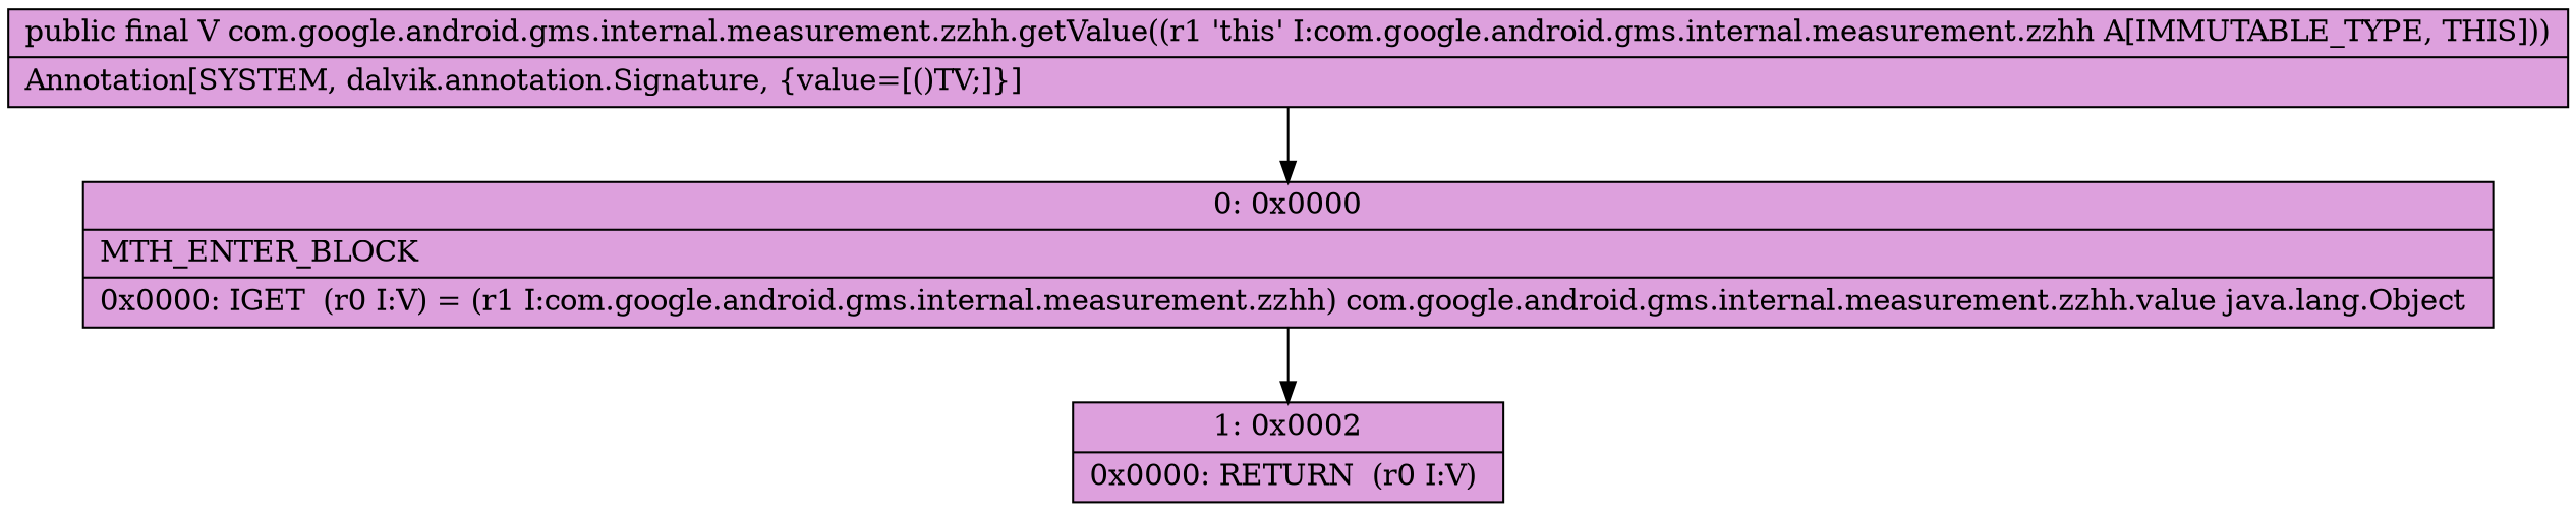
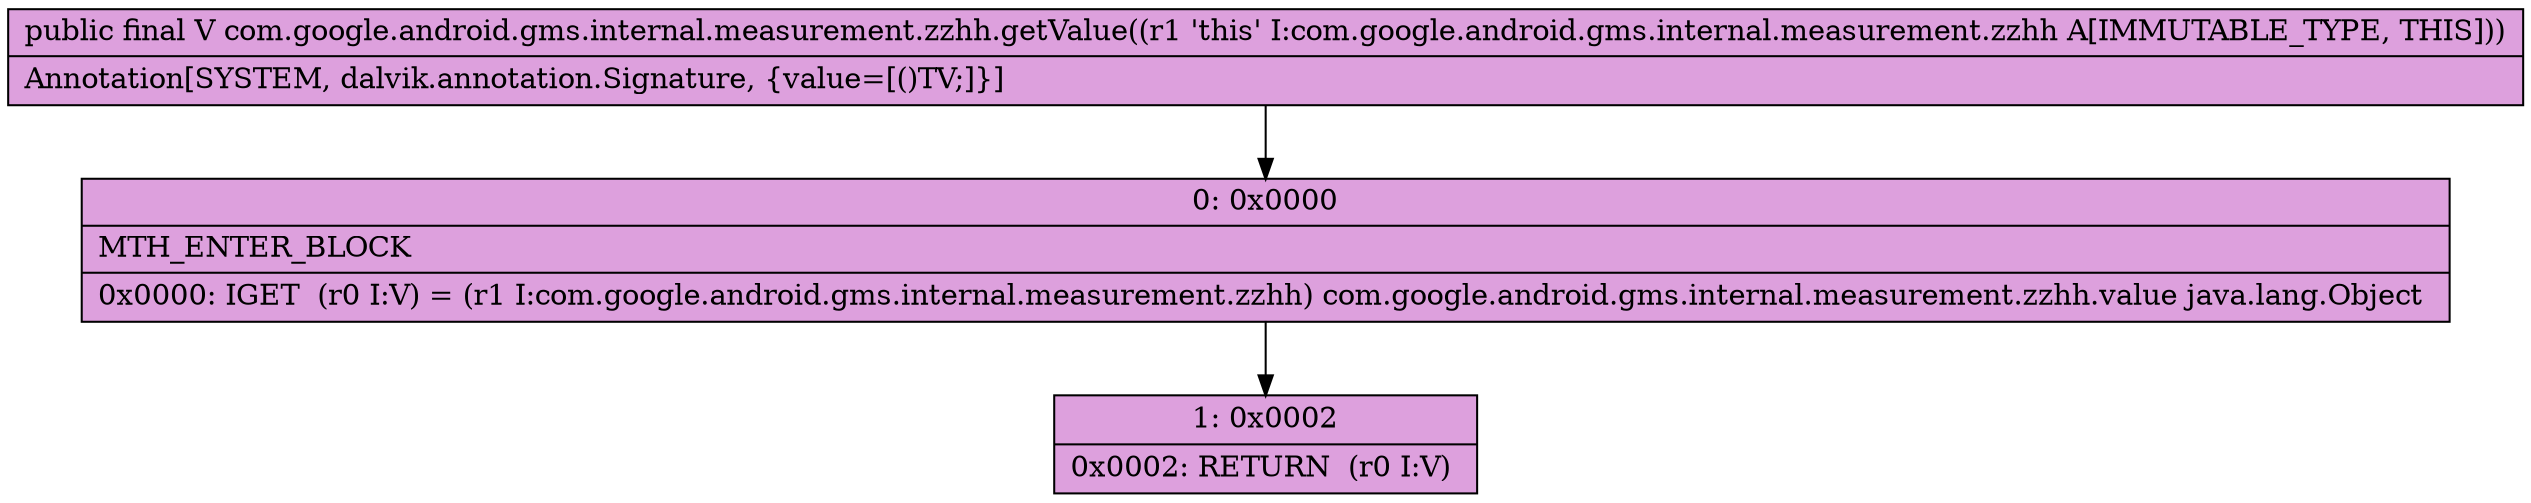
  digraph {
    node [shape=record style=filled fillcolor=plum]
    n1 [label="{0\:\ 0x0000|MTH_ENTER_BLOCK\l|0x0000: IGET  (r0 I:V) = (r1 I:com.google.android.gms.internal.measurement.zzhh) com.google.android.gms.internal.measurement.zzhh.value java.lang.Object \l}"]
-   n2 [label="{1\:\ 0x0002|0x0000: RETURN  (r0 I:V) \l}"]
+   n2 [label="{1\:\ 0x0002|0x0002: RETURN  (r0 I:V) \l}"]
    n3 [label="{public final V com.google.android.gms.internal.measurement.zzhh.getValue((r1 'this' I:com.google.android.gms.internal.measurement.zzhh A[IMMUTABLE_TYPE, THIS]))  | Annotation[SYSTEM, dalvik.annotation.Signature, \{value=[()TV;]\}]\l}"]
    n1 -> n2
    n3 -> n1
  }
